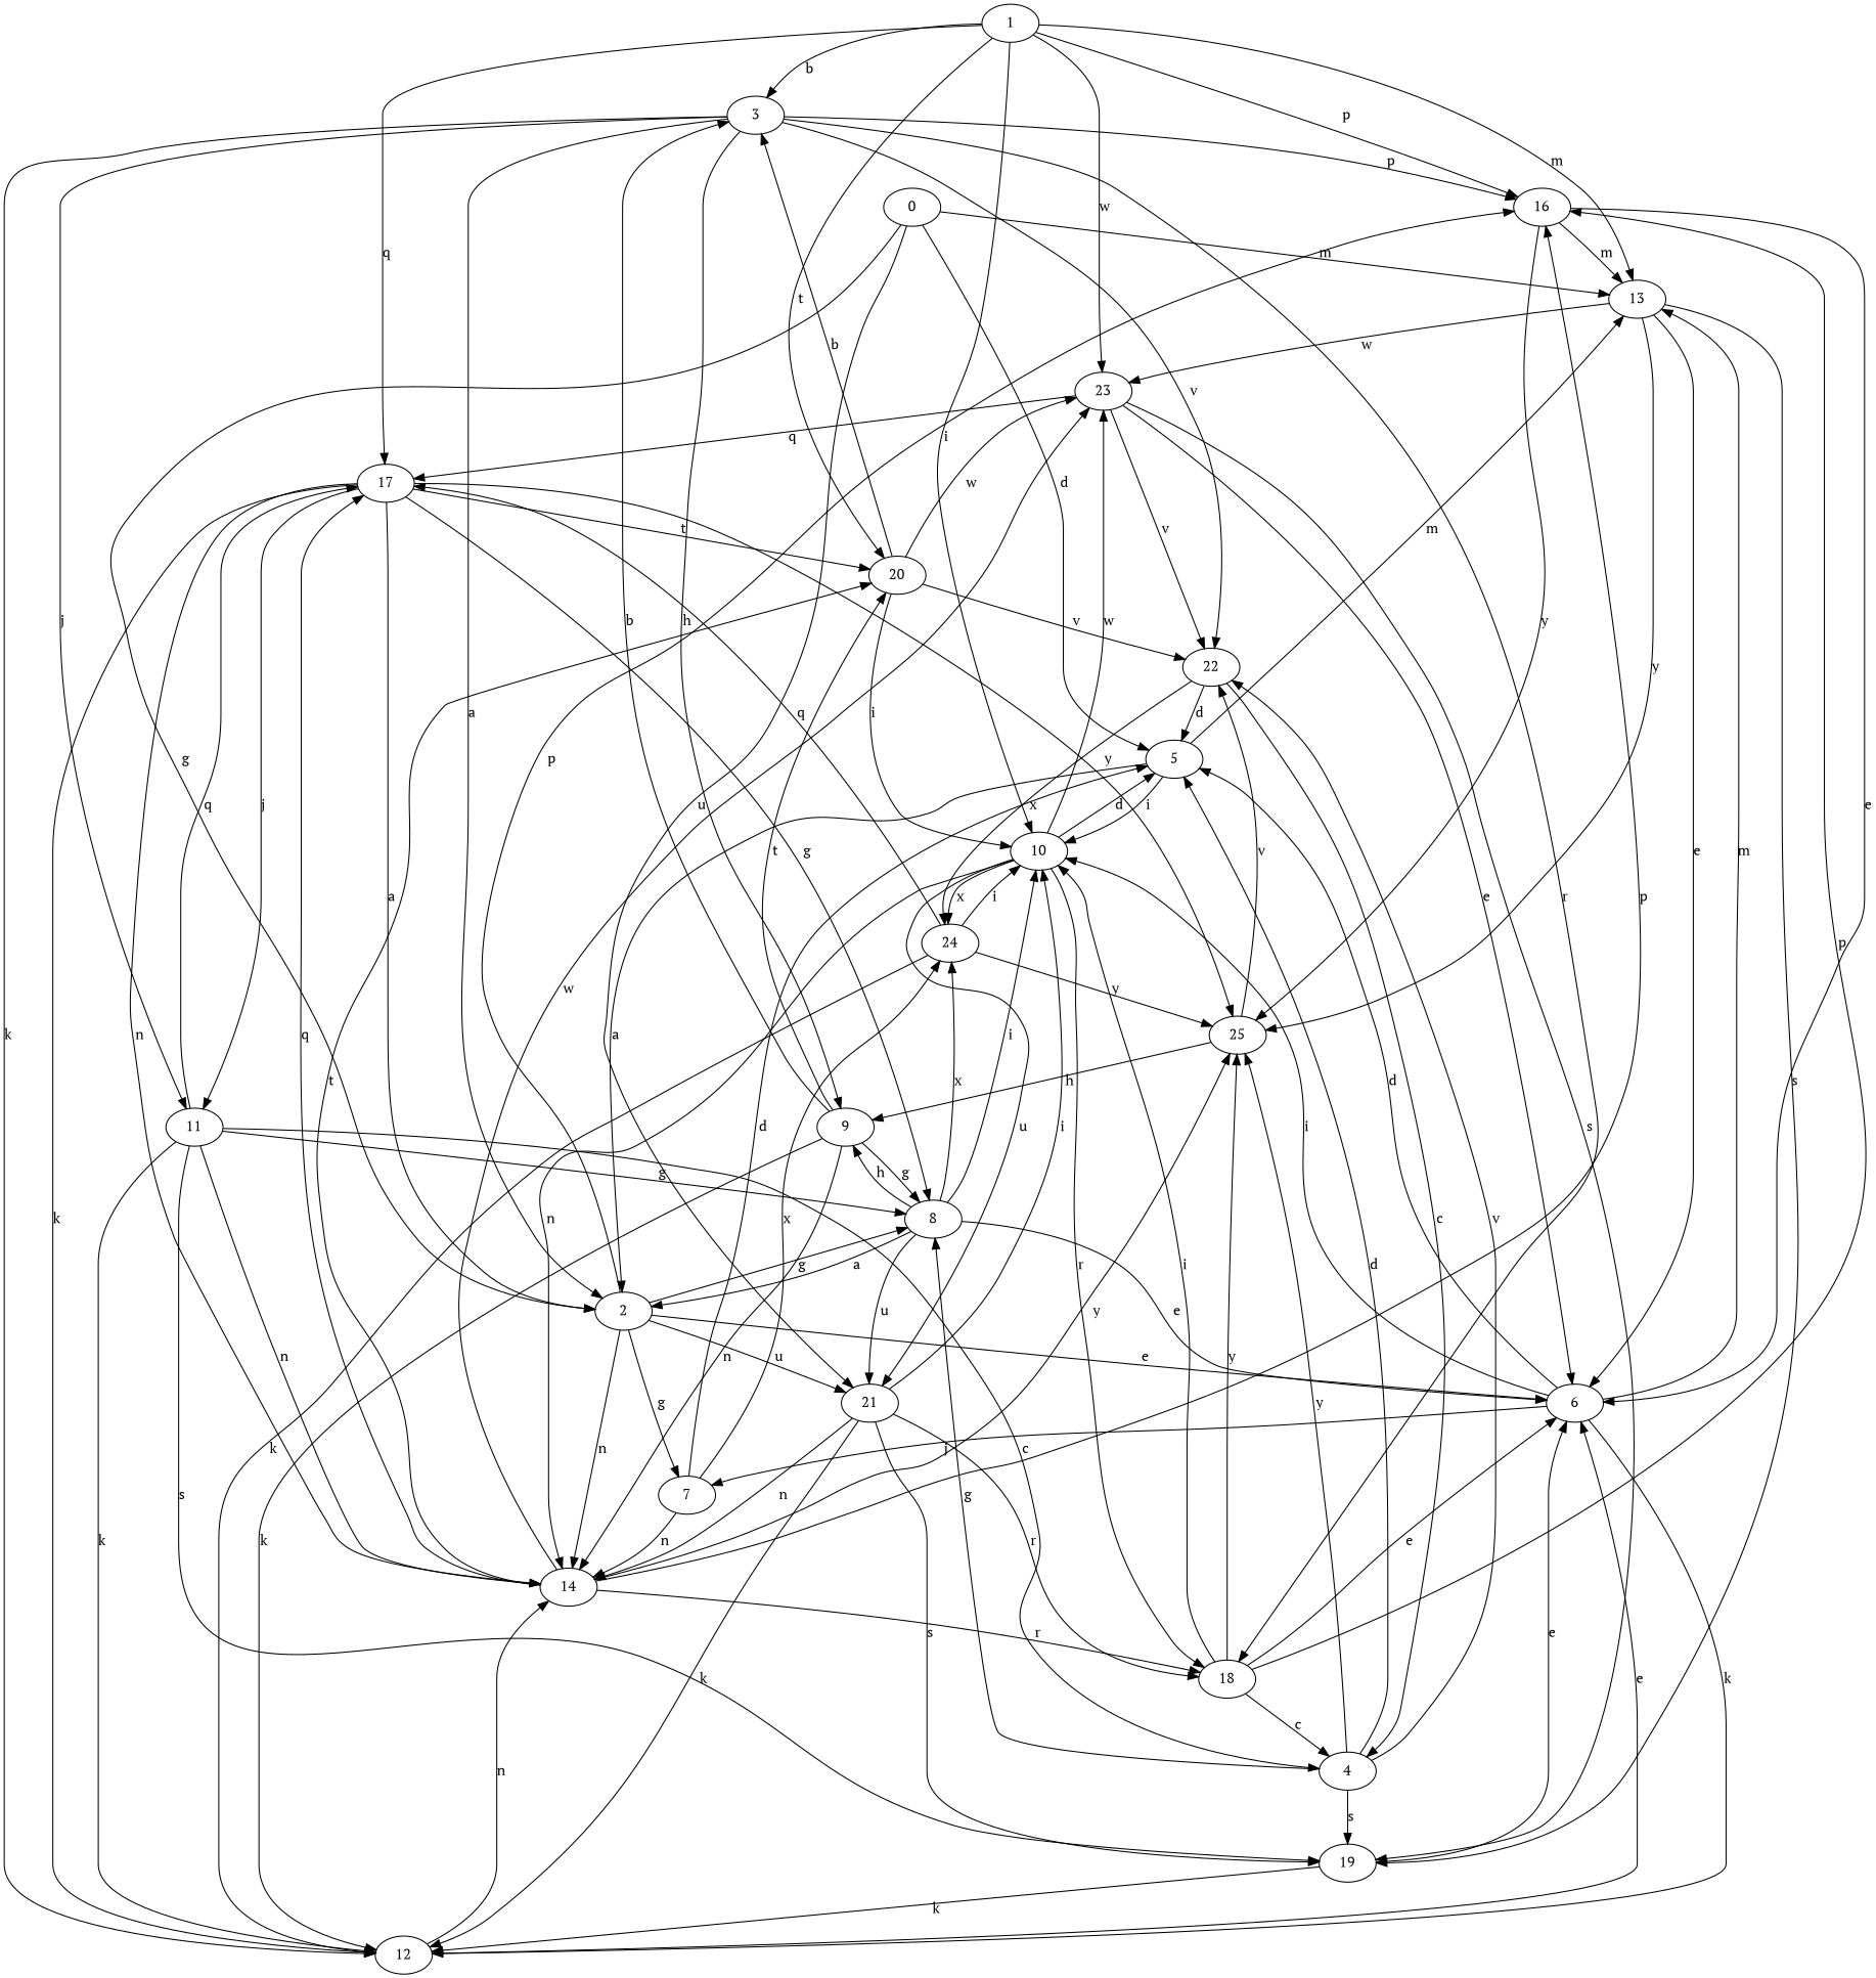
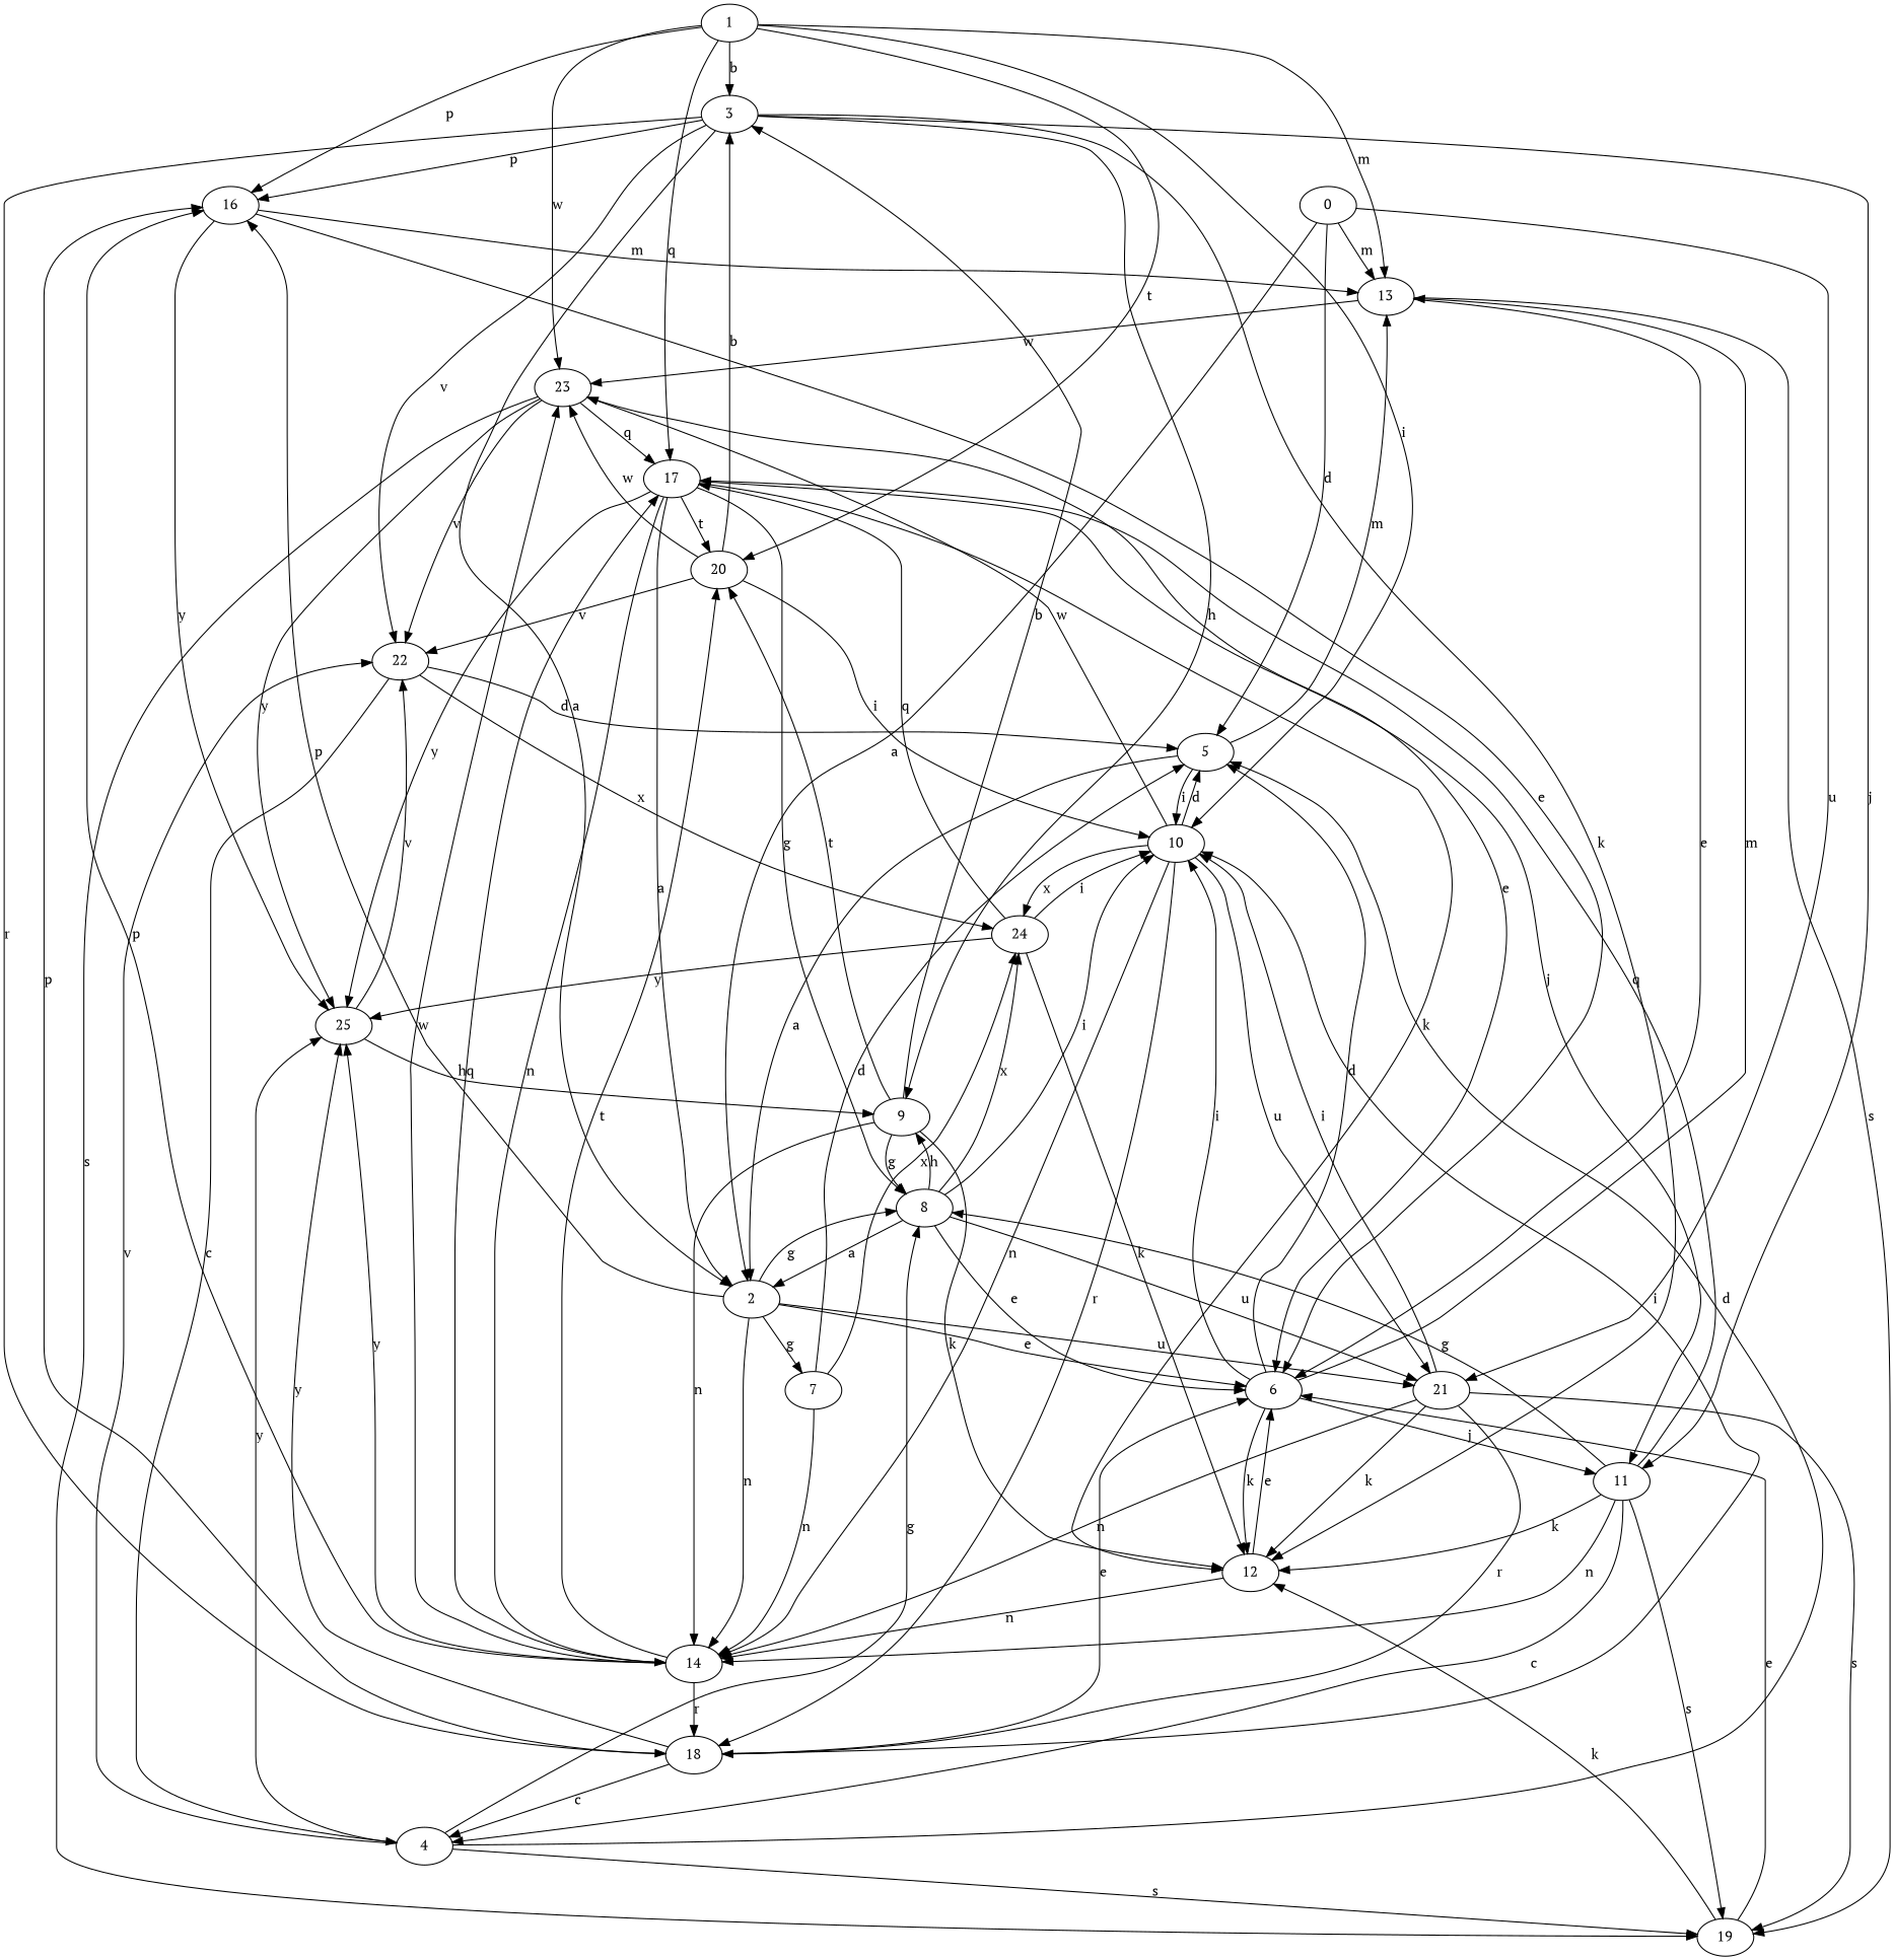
  strict digraph {
    fontname="PT Serif"
    node [fontname="PT Serif"]
    edge [fontname="PT Serif"]
    1
    3
    10
    13
    16
    17
    20
    23
    2
    9
    11
    12
    18
    22
    14
    21
    5
    24
    6
    19
    25
    8
    7
    4
    0
    1 -> 3 [label=b]
    1 -> 10 [label=i]
    1 -> 13 [label=m]
    1 -> 16 [label=p]
    1 -> 17 [label=q]
    1 -> 20 [label=t]
    1 -> 23 [label=w]
    3 -> 16 [label=p]
    3 -> 2 [label=a]
    3 -> 9 [label=h]
    3 -> 11 [label=j]
    3 -> 12 [label=k]
    3 -> 18 [label=r]
    3 -> 22 [label=v]
    10 -> 23 [label=w]
    10 -> 18 [label=r]
    10 -> 14 [label=n]
    10 -> 21 [label=u]
    10 -> 5 [label=d]
    10 -> 24 [label=x]
    13 -> 23 [label=w]
    13 -> 6 [label=e]
    13 -> 19 [label=s]
-   13 -> 25 [label=y]
+   23 -> 25 [label=y]
    16 -> 13 [label=m]
    16 -> 6 [label=e]
    16 -> 25 [label=y]
    17 -> 20 [label=t]
    17 -> 2 [label=a]
    17 -> 11 [label=j]
    17 -> 12 [label=k]
    17 -> 14 [label=n]
    17 -> 25 [label=y]
    17 -> 8 [label=g]
    20 -> 3 [label=b]
    20 -> 10 [label=i]
    20 -> 23 [label=w]
    20 -> 22 [label=v]
    23 -> 17 [label=q]
    23 -> 22 [label=v]
    23 -> 6 [label=e]
    23 -> 19 [label=s]
    2 -> 16 [label=p]
    2 -> 14 [label=n]
    2 -> 21 [label=u]
    2 -> 6 [label=e]
    2 -> 8 [label=g]
    2 -> 7 [label=g]
    9 -> 3 [label=b]
    9 -> 20 [label=t]
    9 -> 12 [label=k]
    9 -> 14 [label=n]
    9 -> 8 [label=g]
    11 -> 17 [label=q]
    11 -> 12 [label=k]
    11 -> 14 [label=n]
    11 -> 19 [label=s]
    11 -> 8 [label=g]
    11 -> 4 [label=c]
    12 -> 14 [label=n]
    12 -> 6 [label=e]
    18 -> 10 [label=i]
    18 -> 16 [label=p]
    18 -> 6 [label=e]
    18 -> 25 [label=y]
    18 -> 4 [label=c]
    22 -> 5 [label=d]
    22 -> 24 [label=x]
    22 -> 4 [label=c]
    14 -> 16 [label=p]
    14 -> 17 [label=q]
    14 -> 20 [label=t]
    14 -> 23 [label=w]
    14 -> 18 [label=r]
    14 -> 25 [label=y]
    21 -> 10 [label=i]
    21 -> 12 [label=k]
    21 -> 18 [label=r]
    21 -> 14 [label=n]
    21 -> 19 [label=s]
    5 -> 10 [label=i]
    5 -> 13 [label=m]
    5 -> 2 [label=a]
    24 -> 10 [label=i]
    24 -> 17 [label=q]
    24 -> 12 [label=k]
    24 -> 25 [label=y]
    6 -> 10 [label=i]
    6 -> 13 [label=m]
-   6 -> 7 [label=j]
+   6 -> 11 [label=j]
    6 -> 12 [label=k]
    6 -> 5 [label=d]
    19 -> 12 [label=k]
    19 -> 6 [label=e]
    25 -> 9 [label=h]
    25 -> 22 [label=v]
    8 -> 10 [label=i]
    8 -> 2 [label=a]
    8 -> 9 [label=h]
    8 -> 21 [label=u]
    8 -> 24 [label=x]
    8 -> 6 [label=e]
    7 -> 14 [label=n]
    7 -> 5 [label=d]
    7 -> 24 [label=x]
    4 -> 22 [label=v]
    4 -> 5 [label=d]
    4 -> 19 [label=s]
    4 -> 25 [label=y]
    4 -> 8 [label=g]
    0 -> 13 [label=m]
-   0 -> 2 [label=g]
+   0 -> 2 [label=a]
    0 -> 21 [label=u]
    0 -> 5 [label=d]
  }
